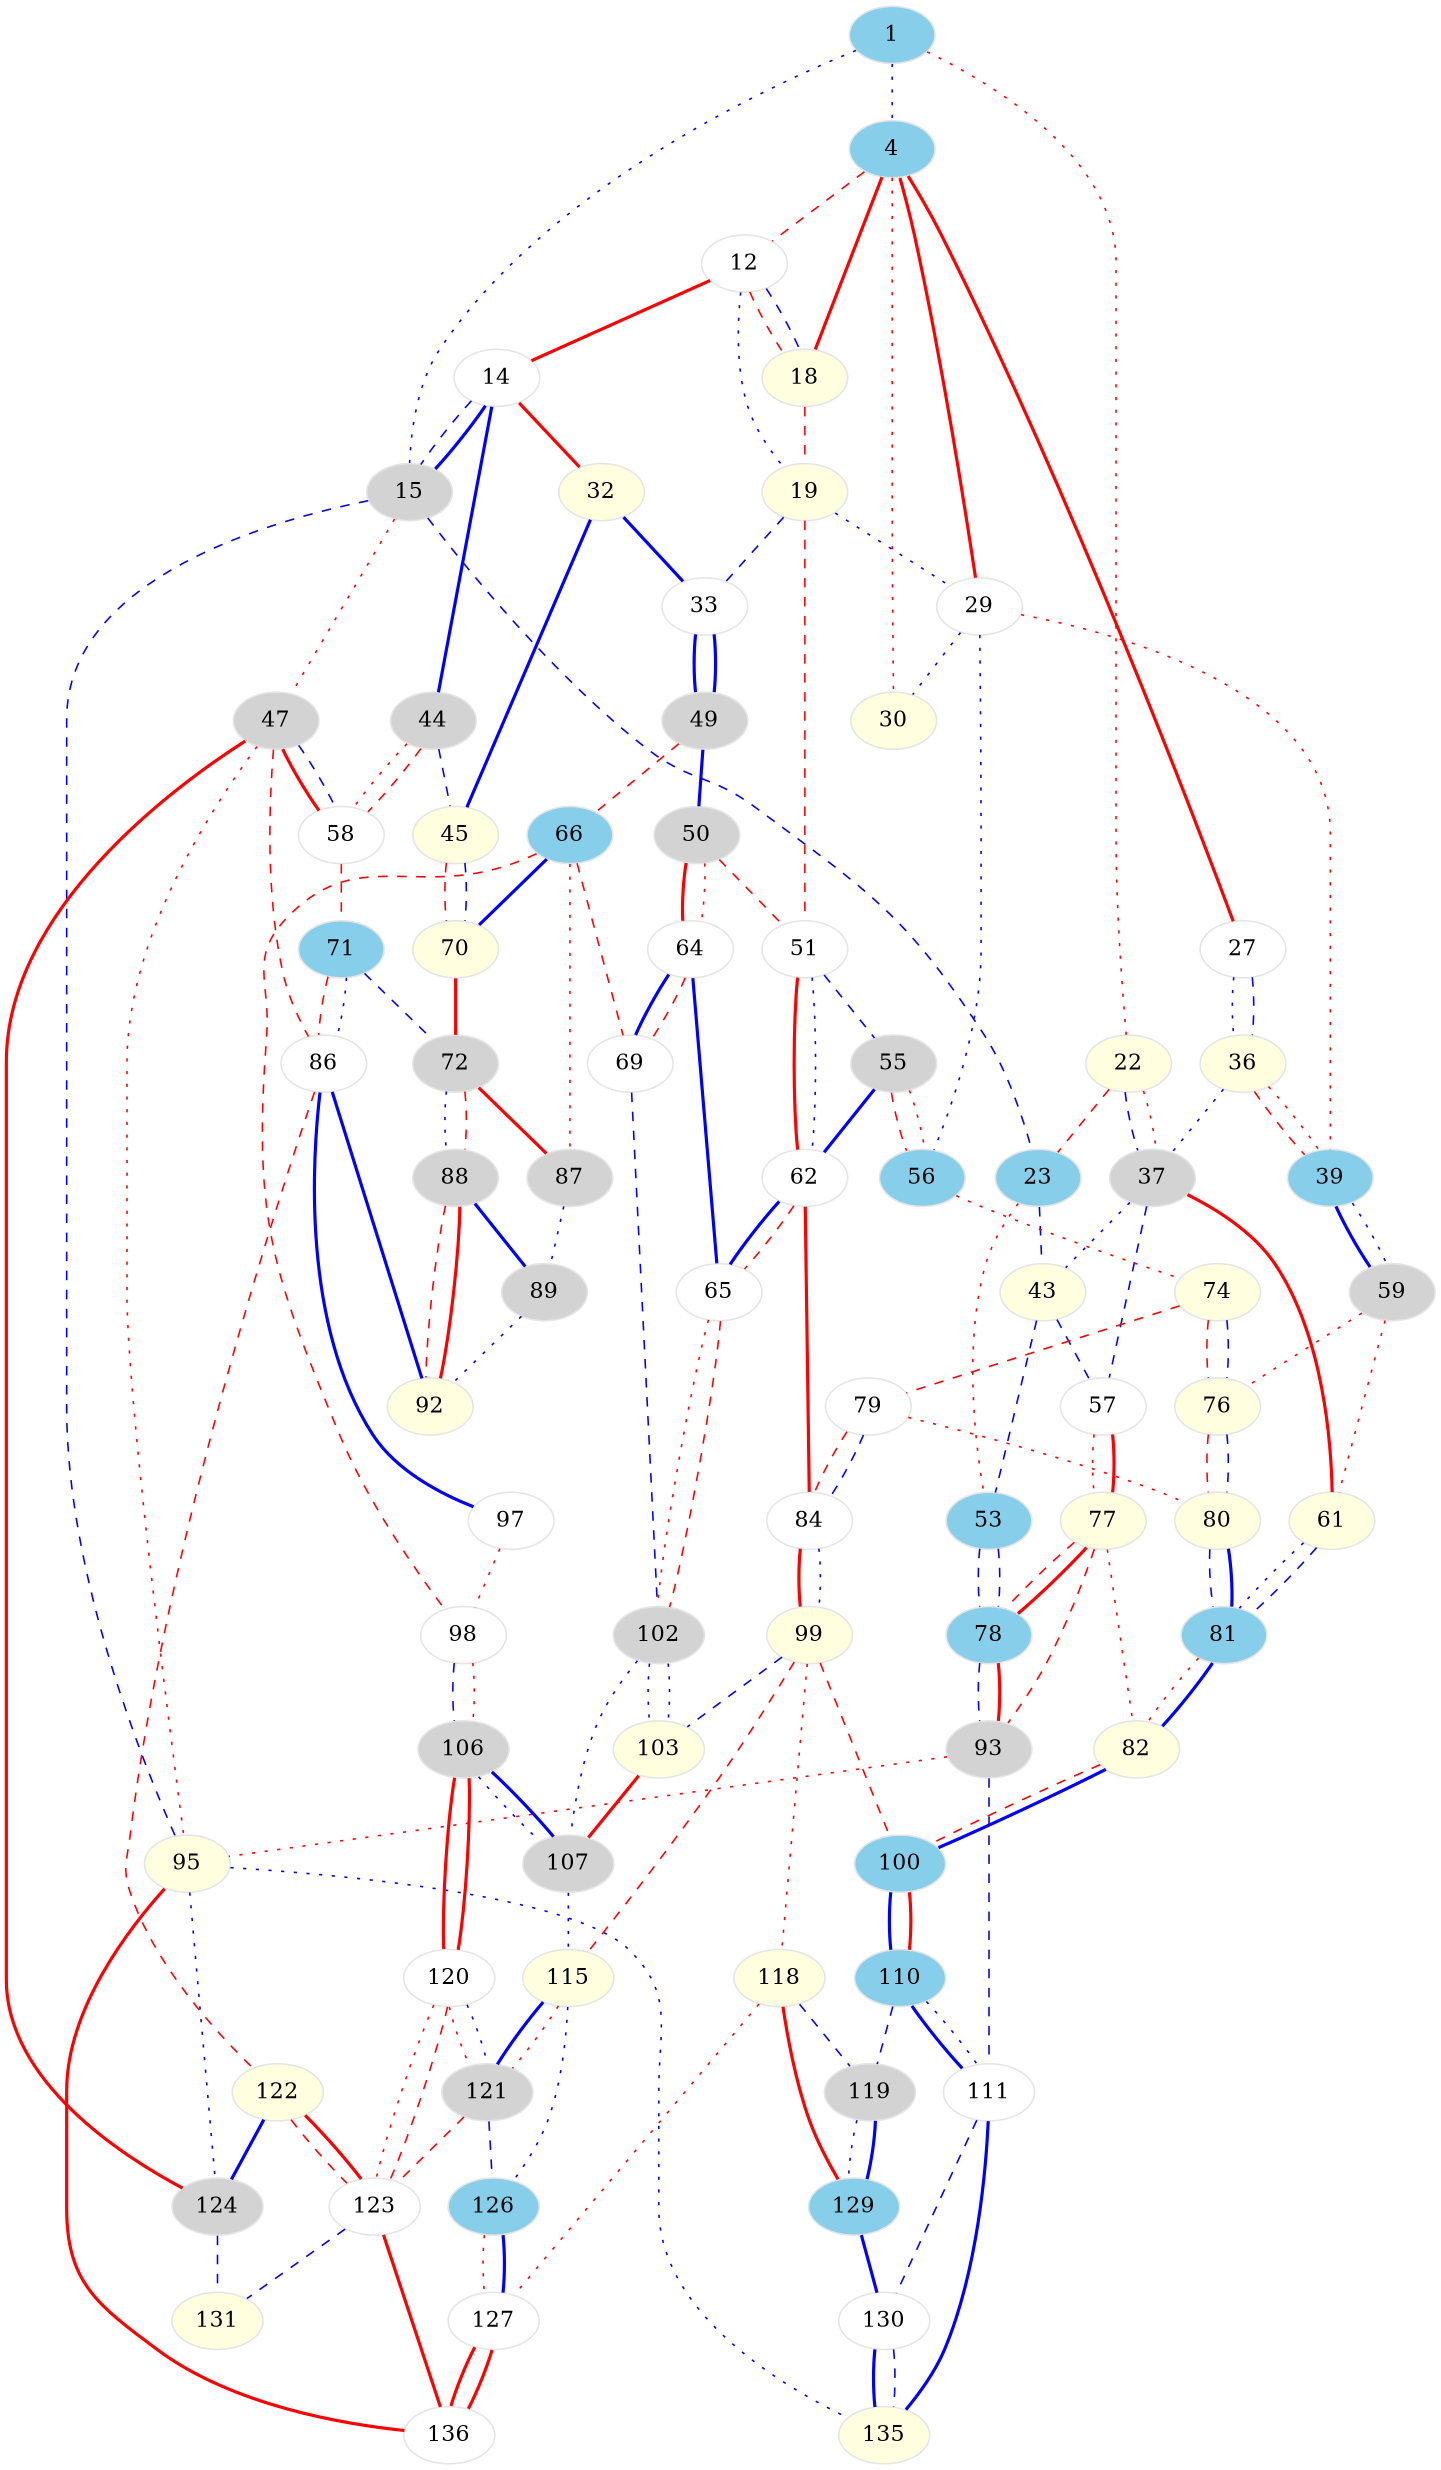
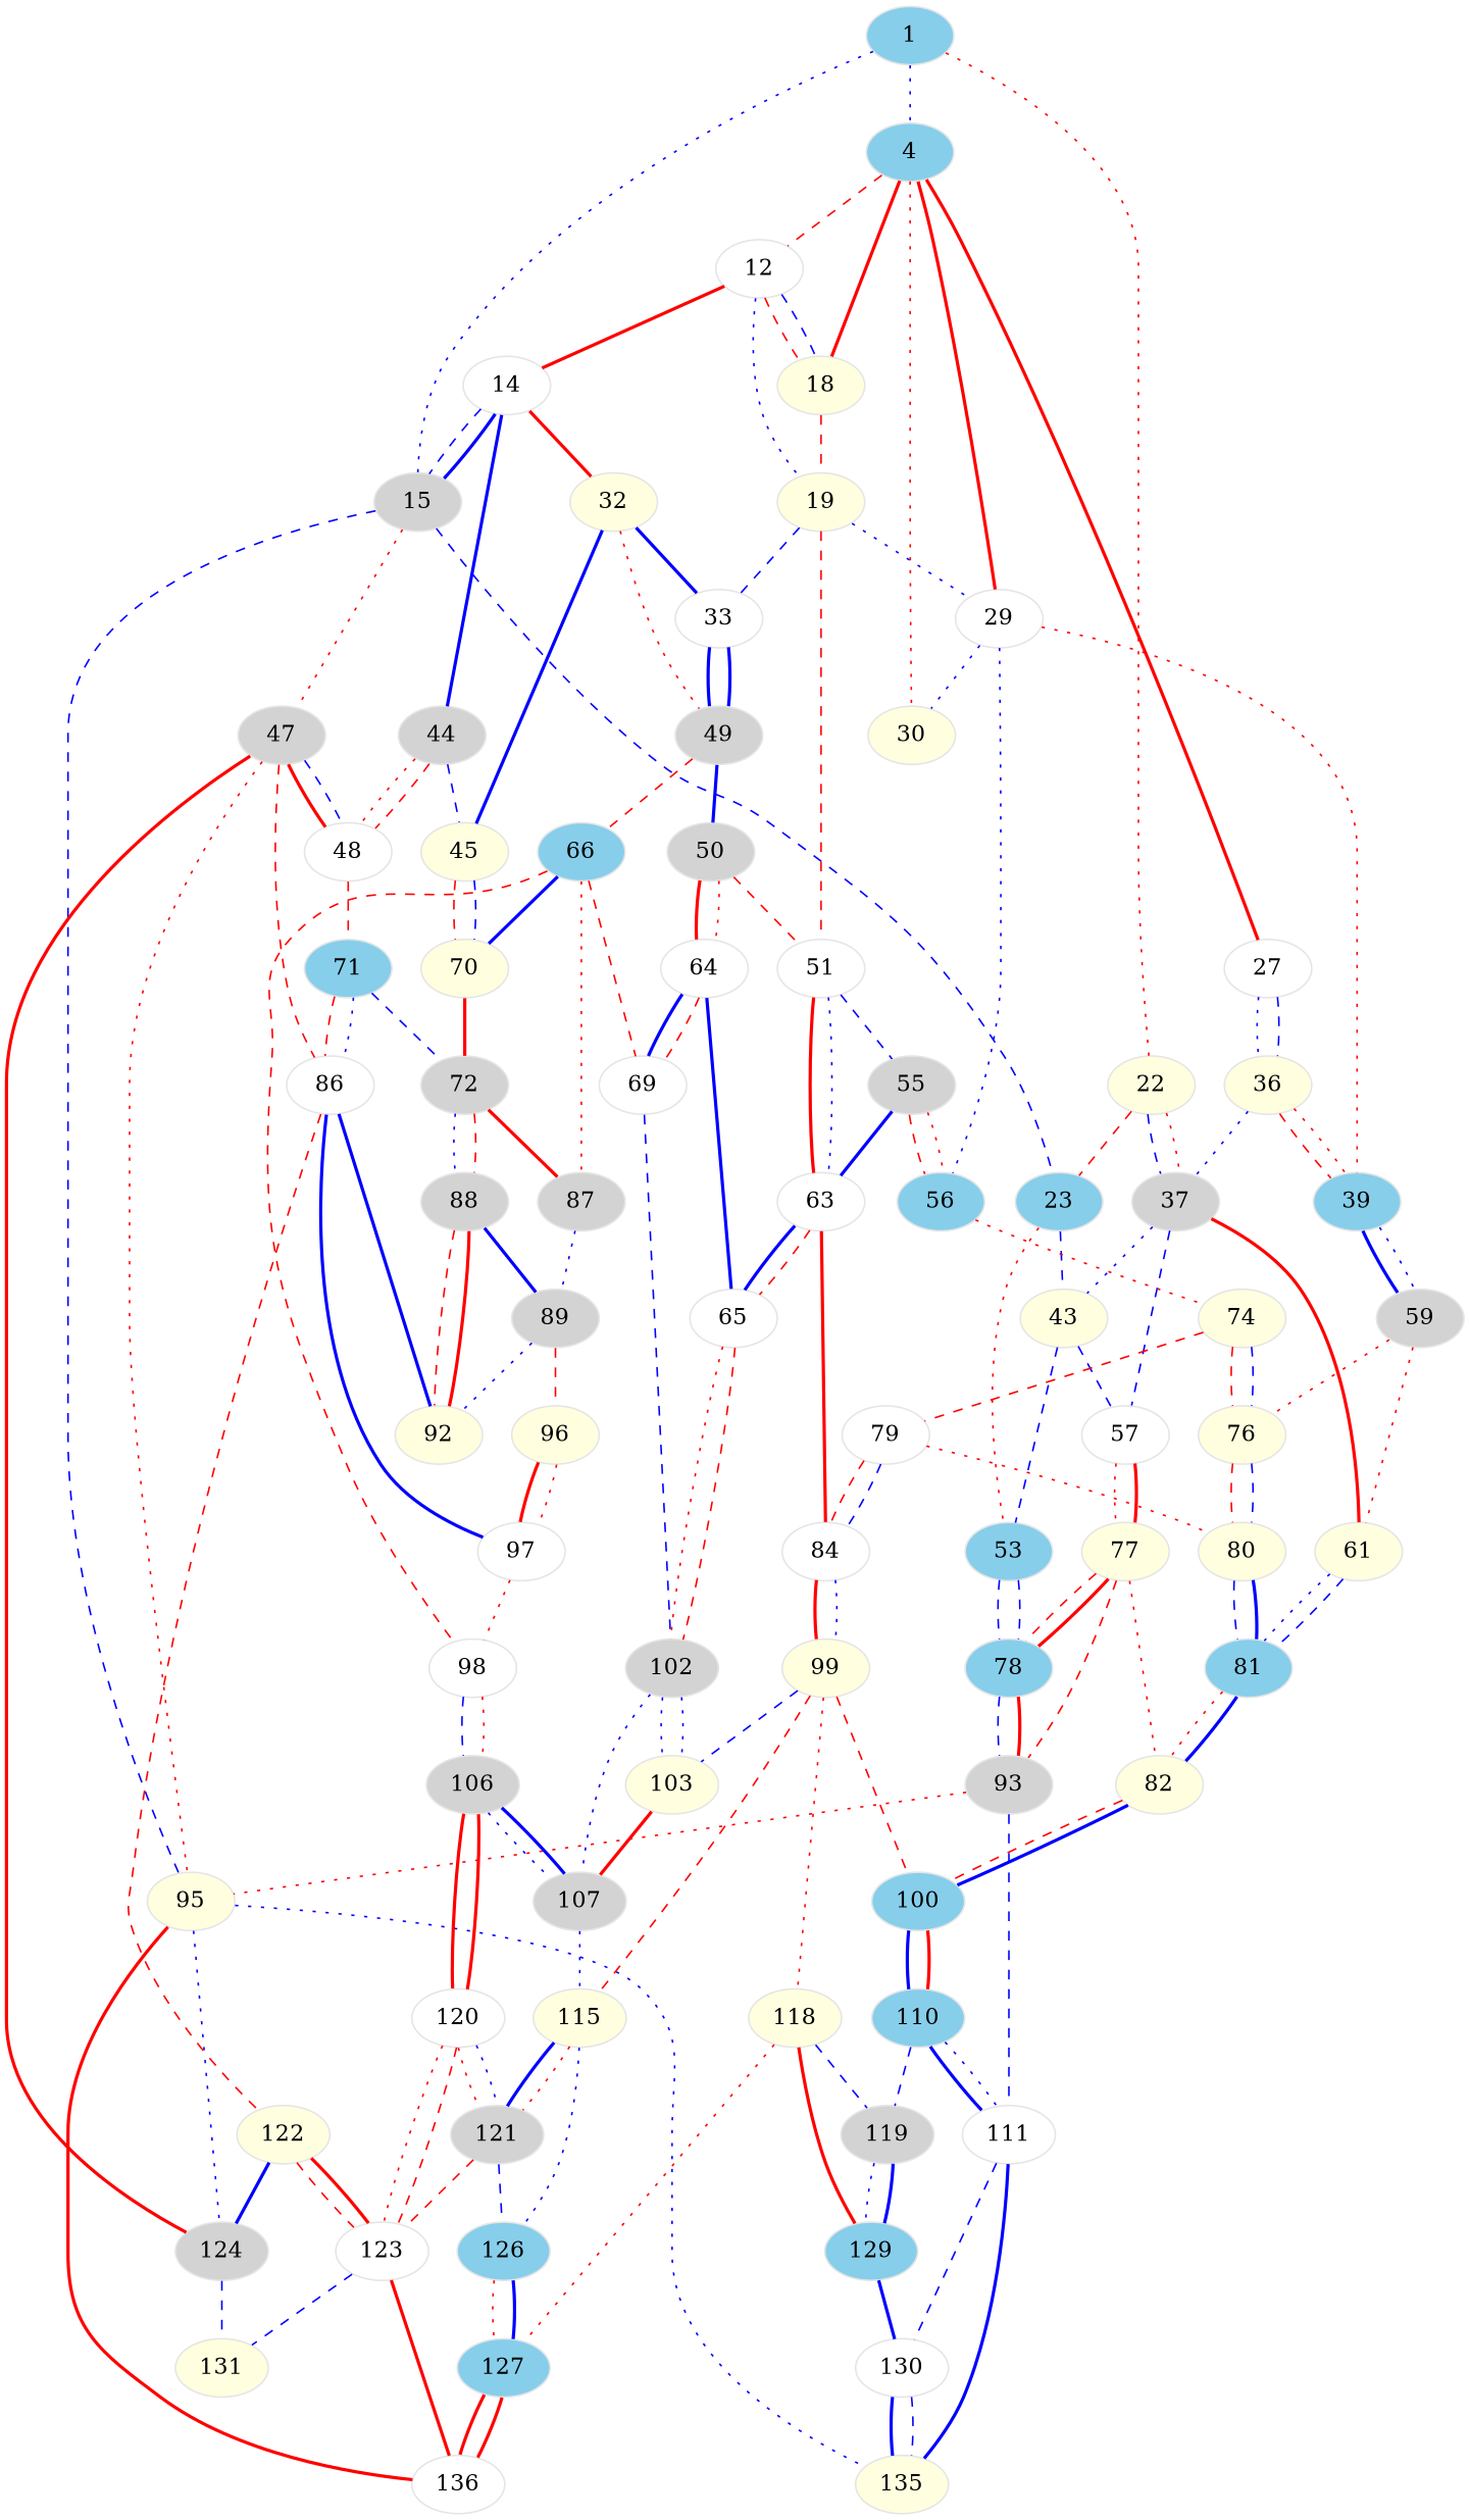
  graph {
    node [color=gray90 fillcolor=lightyellow style=filled]
    edge [color=red style=dashed]
    1 [fillcolor=skyblue super="+8+2"]
    4 [fillcolor=skyblue super="+5+25"]
    15 [fillcolor=lightgrey super="+16"]
    22
    12 [fillcolor=white super="+13"]
    18
    27 [fillcolor=white]
    29 [fillcolor=white super="+34"]
    30
    23 [fillcolor=skyblue super="+24"]
    47 [fillcolor=lightgrey super="+85"]
    95 [super="+108+137"]
    37 [fillcolor=lightgrey super="+41"]
    14 [fillcolor=white super="+31"]
    19 [super="+20"]
    36
    39 [fillcolor=skyblue]
    56 [fillcolor=skyblue]
    32 [super="+46"]
    44 [fillcolor=lightgrey]
    33 [fillcolor=white]
    51 [fillcolor=white super="+52"]
    45
    49 [fillcolor=lightgrey super="+58"]
-   48 [fillcolor=white label=58]
+   48 [fillcolor=white]
    43 [super="+54"]
    53 [fillcolor=skyblue]
    86 [fillcolor=white super="+91"]
    124 [fillcolor=lightgrey super="+134+125"]
    135
    136 [fillcolor=white]
    55 [fillcolor=lightgrey]
-   62 [fillcolor=white super="+63"]
+   62 [fillcolor=white super="+63" label=63]
    57 [fillcolor=white]
    61
    78 [fillcolor=skyblue]
    59 [fillcolor=lightgrey super="+60"]
    74 [super="+75"]
    70
    50 [fillcolor=lightgrey]
    66 [fillcolor=skyblue super="+67"]
    77 [super="+83"]
    81 [fillcolor=skyblue]
    76
    71 [fillcolor=skyblue]
    72 [fillcolor=lightgrey super="+73"]
    92
    97 [fillcolor=white]
    122
    131
    64 [fillcolor=white]
    69 [fillcolor=white]
    87 [fillcolor=lightgrey]
    98 [fillcolor=white]
    65 [fillcolor=white]
    84 [fillcolor=white]
    93 [fillcolor=lightgrey super="+94"]
    79 [fillcolor=white]
    82
    80
    102 [fillcolor=lightgrey super="+105"]
    99 [super="+104"]
    103
    107 [fillcolor=lightgrey super="+113"]
    89 [fillcolor=lightgrey super="+101+90"]
    106 [fillcolor=lightgrey]
    88 [fillcolor=lightgrey]
    100 [fillcolor=skyblue]
    111 [fillcolor=white super="+112"]
    110 [fillcolor=skyblue]
    115 [super="+116"]
    118 [super="+128"]
    123 [fillcolor=white super="+132"]
+   96
    130 [fillcolor=white]
    120 [fillcolor=white]
    121 [fillcolor=lightgrey super="+133"]
    126 [fillcolor=skyblue]
    119 [fillcolor=lightgrey]
-   127 [fillcolor=white]
+   127 [fillcolor=skyblue]
    129 [fillcolor=skyblue]
    1 -- 4 [color=blue style=dotted weight=2]
    1 -- 15 [color=blue style=dotted]
    1 -- 22 [style=dotted]
    4 -- 12
    4 -- 18 [style=bold]
    4 -- 27 [style=bold]
    4 -- 29 [style=bold]
    4 -- 30 [style=dotted]
    15 -- 23 [color=blue]
    15 -- 47 [style=dotted]
    15 -- 95 [color=blue weight=2]
    22 -- 23
    22 -- 37 [color=blue]
    22 -- 37 [style=dotted]
    12 -- 18
    12 -- 18 [color=blue]
    12 -- 14 [style=bold]
    12 -- 19 [color=blue style=dotted]
    18 -- 19
    27 -- 36 [color=blue style=dotted]
    27 -- 36 [color=blue]
    29 -- 30 [color=blue style=dotted weight=2]
    29 -- 39 [style=dotted]
    29 -- 56 [color=blue style=dotted]
    23 -- 43 [color=blue]
    23 -- 53 [style=dotted]
    47 -- 95 [style=dotted]
    47 -- 48 [style=bold]
    47 -- 48 [color=blue]
    47 -- 86
    47 -- 124 [style=bold]
    95 -- 124 [color=blue style=dotted]
    95 -- 135 [color=blue style=dotted]
    95 -- 136 [style=bold]
    37 -- 43 [color=blue style=dotted]
    37 -- 57 [color=blue]
    37 -- 61 [style=bold]
    14 -- 15 [color=blue weight=2]
    14 -- 15 [color=blue style=bold]
    14 -- 32 [style=bold]
    14 -- 44 [color=blue style=bold]
    19 -- 29 [color=blue style=dotted]
    19 -- 33 [color=blue]
    19 -- 51
    36 -- 37 [color=blue style=dotted]
    36 -- 39
    36 -- 39 [style=dotted]
    39 -- 59 [color=blue style=bold]
    39 -- 59 [color=blue style=dotted]
    56 -- 74 [style=dotted]
    32 -- 33 [color=blue style=bold]
    32 -- 45 [color=blue style=bold]
+   32 -- 49 [style=dotted]
    44 -- 45 [color=blue]
    44 -- 48 [style=dotted]
    44 -- 48
    33 -- 49 [color=blue style=bold]
    33 -- 49 [color=blue style=bold]
    51 -- 55 [color=blue]
    51 -- 62 [style=bold]
    51 -- 62 [color=blue style=dotted]
    45 -- 70
    45 -- 70 [color=blue]
    49 -- 50 [color=blue style=bold]
    49 -- 66
    48 -- 71
    43 -- 53 [color=blue]
    43 -- 57 [color=blue]
    53 -- 78 [color=blue]
    53 -- 78 [color=blue]
    86 -- 92 [color=blue style=bold]
    86 -- 97 [color=blue style=bold]
    86 -- 122
    124 -- 131 [color=blue weight=2]
    55 -- 56
    55 -- 56 [style=dotted]
    55 -- 62 [color=blue style=bold]
    62 -- 65 [color=blue style=bold]
    62 -- 65
    62 -- 84 [style=bold]
    57 -- 77 [style=dotted]
    57 -- 77 [style=bold]
    61 -- 81 [color=blue style=dotted]
    61 -- 81 [color=blue]
    78 -- 93 [color=blue]
    78 -- 93 [style=bold]
    59 -- 61 [style=dotted]
    59 -- 76 [style=dotted]
    74 -- 76
    74 -- 76 [color=blue]
    74 -- 79
    70 -- 72 [style=bold]
    50 -- 51
    50 -- 64 [style=bold]
    50 -- 64 [style=dotted]
    66 -- 70 [color=blue style=bold]
    66 -- 69
    66 -- 87 [style=dotted]
    66 -- 98
    77 -- 78
    77 -- 78 [style=bold]
    77 -- 93
    77 -- 82 [style=dotted]
    81 -- 82 [style=dotted]
    81 -- 82 [color=blue style=bold]
    76 -- 80
    76 -- 80 [color=blue]
    71 -- 86
    71 -- 86 [color=blue style=dotted]
    71 -- 72 [color=blue]
    72 -- 87 [style=bold]
    72 -- 88 [color=blue style=dotted]
    72 -- 88
    97 -- 98 [style=dotted]
    122 -- 124 [color=blue style=bold]
    122 -- 123
    122 -- 123 [style=bold]
    64 -- 69 [color=blue style=bold]
    64 -- 69
    64 -- 65 [color=blue style=bold]
    69 -- 102 [color=blue]
    87 -- 89 [color=blue style=dotted]
    98 -- 106 [color=blue]
    98 -- 106 [style=dotted]
    65 -- 102 [style=dotted]
    65 -- 102
    84 -- 99 [style=bold]
    84 -- 99 [color=blue style=dotted]
    93 -- 95 [style=dotted]
    93 -- 111 [color=blue]
    79 -- 84
    79 -- 84 [color=blue]
    79 -- 80 [style=dotted]
    82 -- 100
    82 -- 100 [color=blue style=bold]
    80 -- 81 [color=blue]
    80 -- 81 [color=blue style=bold]
    102 -- 103 [color=blue style=dotted]
    102 -- 103 [color=blue style=dotted]
    102 -- 107 [color=blue style=dotted]
    99 -- 103 [color=blue]
    99 -- 100
    99 -- 115
    99 -- 118 [style=dotted]
    103 -- 107 [style=bold]
    107 -- 115 [color=blue style=dotted]
    89 -- 92 [color=blue style=dotted]
+   89 -- 96 [weight=2]
    106 -- 107 [color=blue style=dotted]
    106 -- 107 [color=blue style=bold]
    106 -- 120 [style=bold]
    106 -- 120 [style=bold]
    88 -- 92
    88 -- 92 [style=bold]
    88 -- 89 [color=blue style=bold]
    100 -- 110 [color=blue style=bold]
    100 -- 110 [style=bold]
    111 -- 135 [color=blue style=bold]
    111 -- 130 [color=blue]
    110 -- 111 [color=blue style=bold]
    110 -- 111 [color=blue style=dotted]
    110 -- 119 [color=blue]
    115 -- 121 [color=blue style=bold]
    115 -- 121 [style=dotted]
    115 -- 126 [color=blue style=dotted]
    118 -- 119 [color=blue]
    118 -- 127 [style=dotted]
    118 -- 129 [style=bold]
    123 -- 136 [style=bold]
    123 -- 131 [color=blue]
+   96 -- 97 [style=bold]
+   96 -- 97 [style=dotted]
    130 -- 135 [color=blue style=bold]
    130 -- 135 [color=blue]
    120 -- 123 [style=dotted]
    120 -- 123
    120 -- 121 [style=dotted]
    120 -- 121 [color=blue style=dotted]
    121 -- 123
    121 -- 126 [color=blue]
    126 -- 127 [style=dotted]
    126 -- 127 [color=blue style=bold]
    119 -- 129 [color=blue style=dotted]
    119 -- 129 [color=blue style=bold]
    127 -- 136 [style=bold]
    127 -- 136 [style=bold]
    129 -- 130 [color=blue style=bold]
  }
